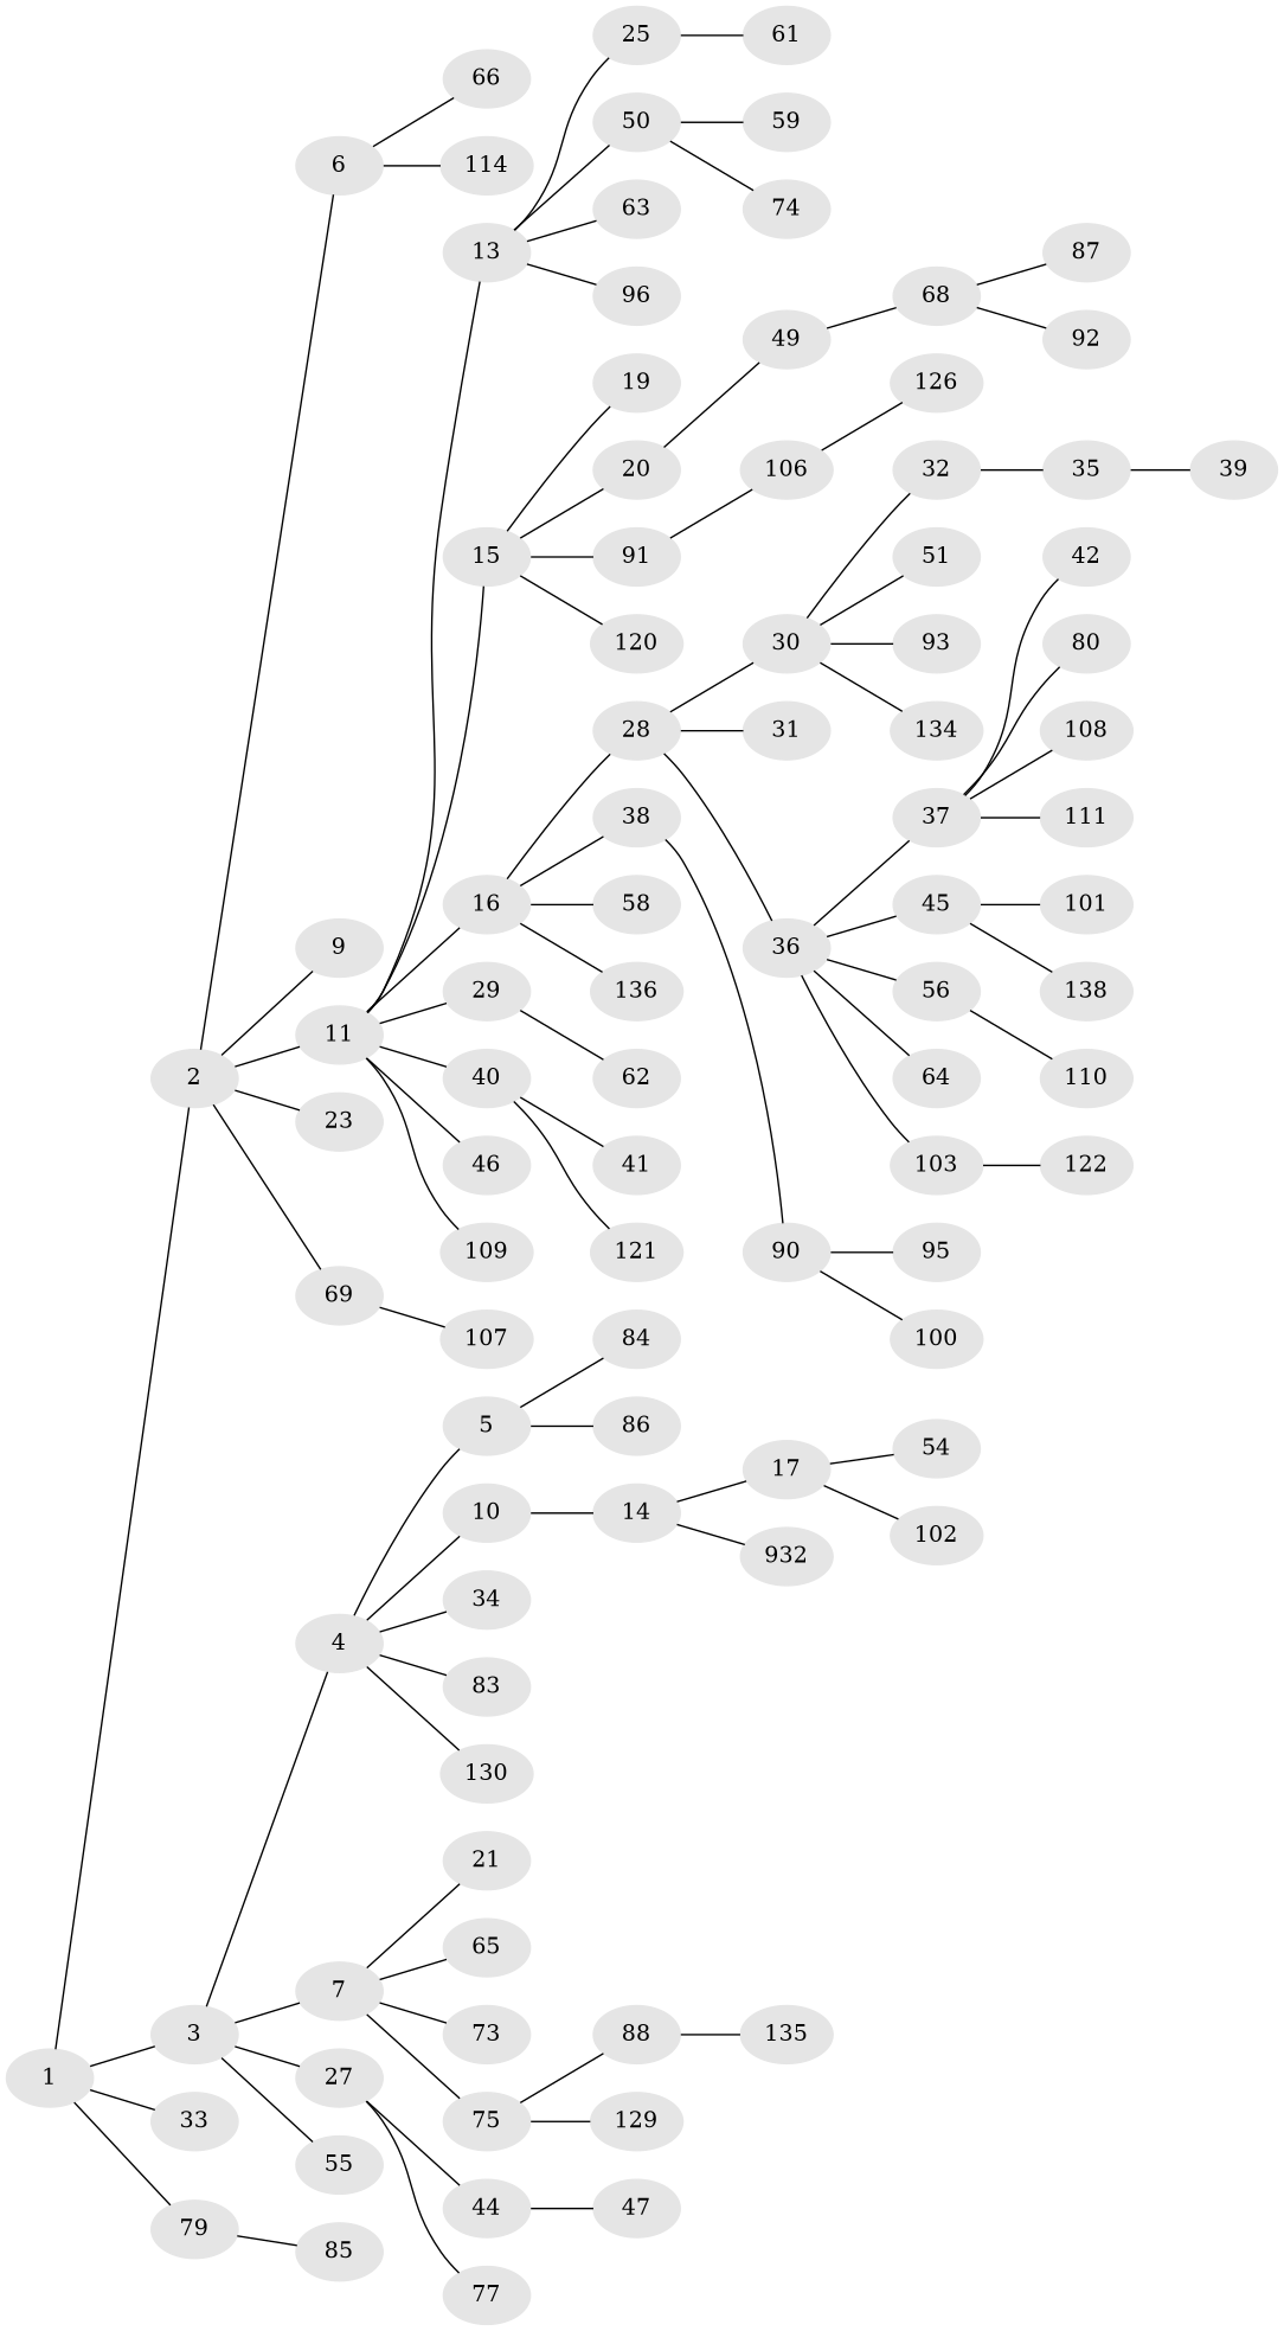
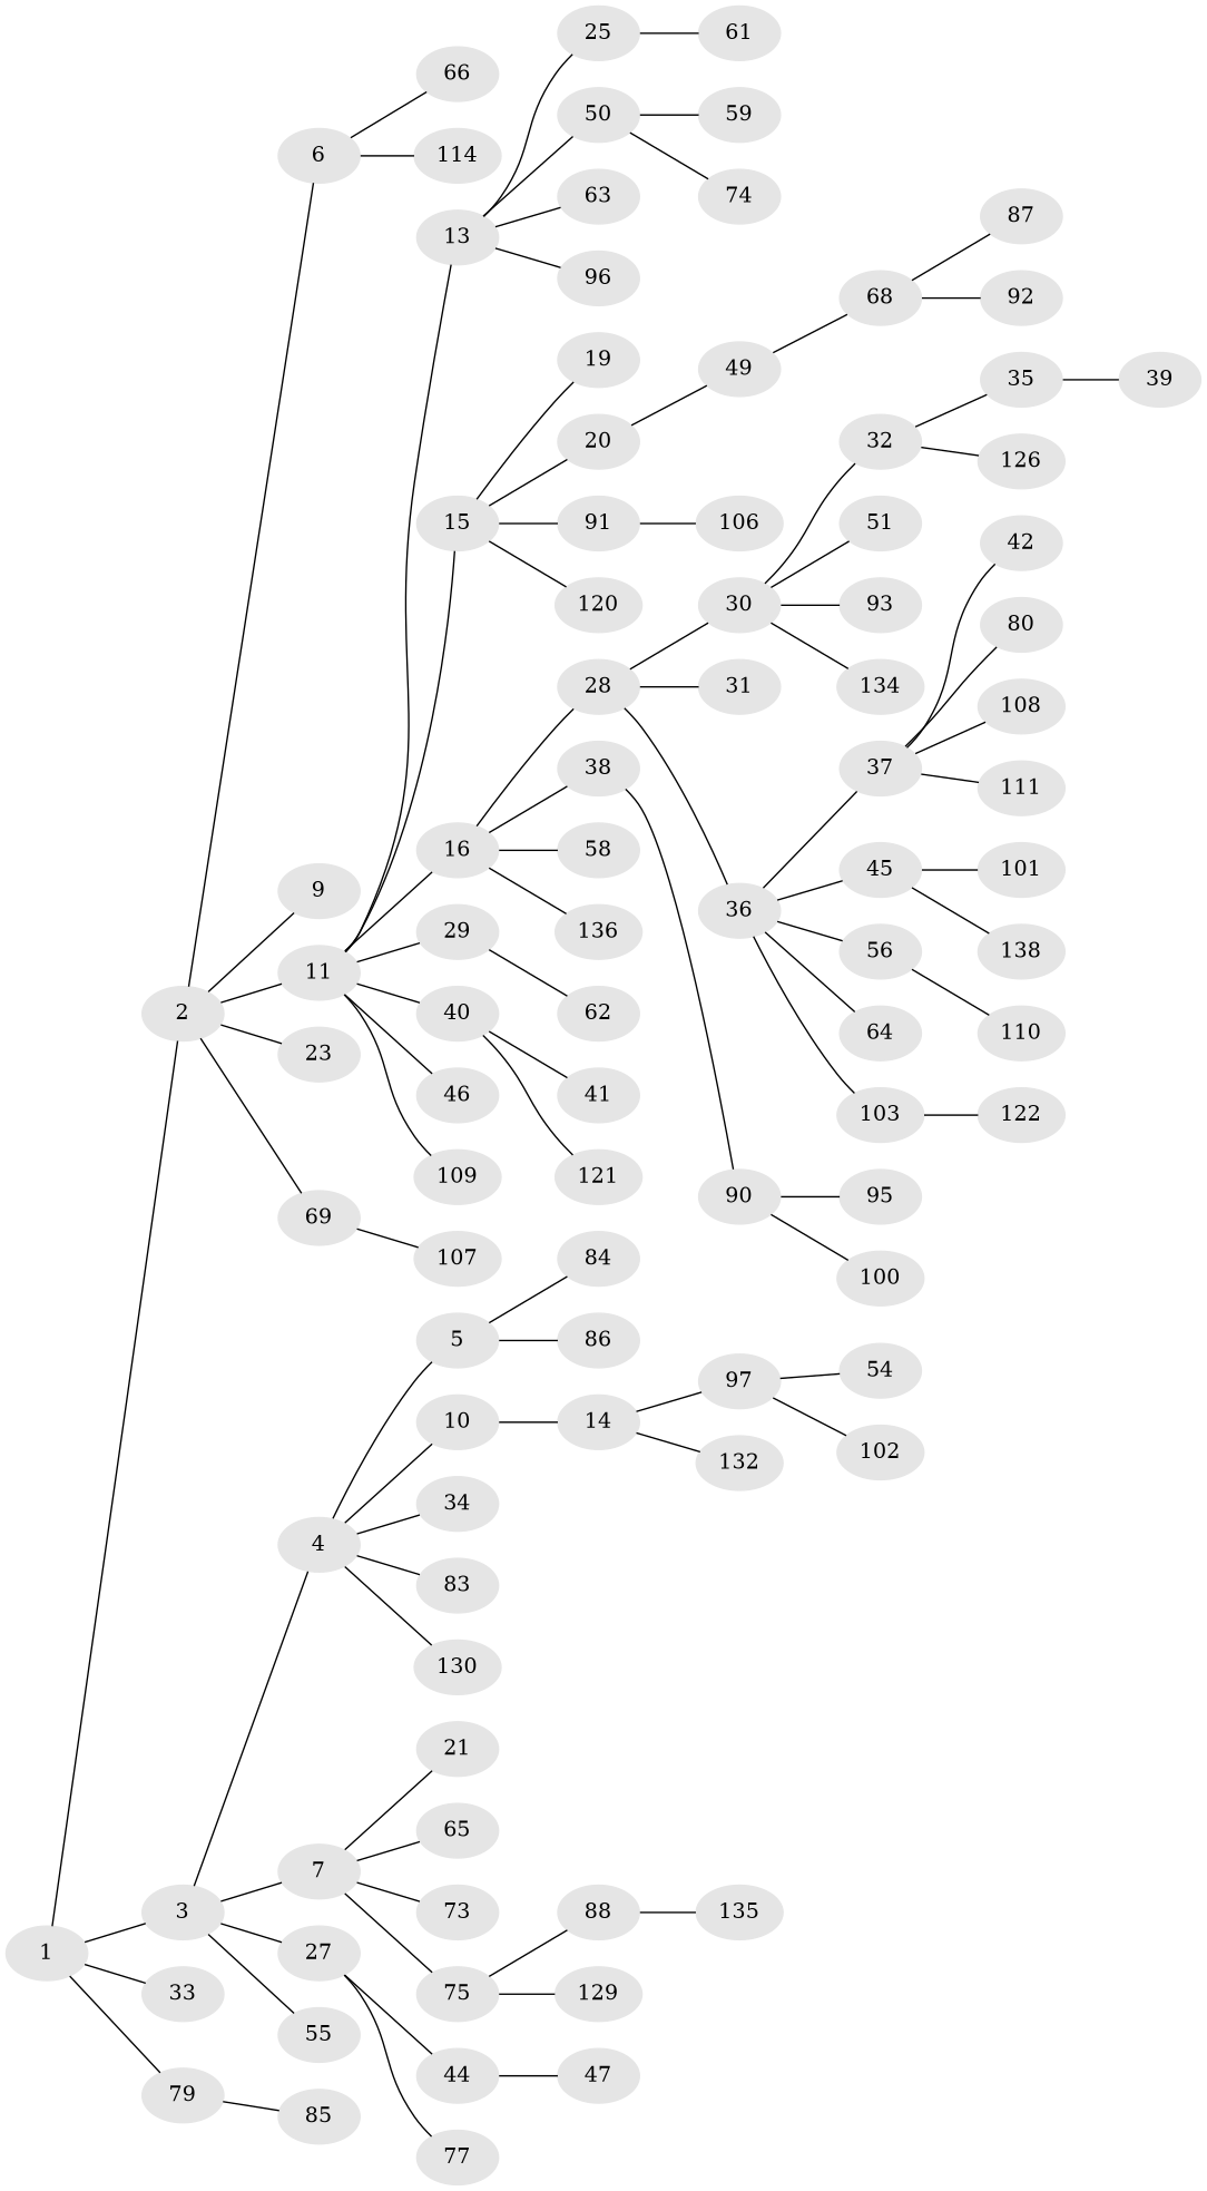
  graph {
    rankdir=LR
    node [color=gray90 style=filled]
    1 [super="+12"]
    2 [super="+8"]
    3 [super="+22"]
    33
    79
    6 [super="+67"]
    9 [super="+76"]
    11 [super="+70"]
    23
    69
    4 [super="+119"]
    7
    27 [super="+60"]
    55
    85
    66
    114
    13 [super="+48"]
    15 [super="+113"]
    16 [super="+72"]
    29
    40
    46
    109
    25
    50 [super="+52"]
    63 [super="+97"]
    96
    107
    5 [super="+18"]
    10
    34 [super="+43"]
    83 [super="+94"]
    130
    21 [super="+26"]
    65
    73 [super="+133"]
    75 [super="+123"]
    44 [super="+57"]
    77
    84 [super="+112"]
    86
    14
    88 [super="+116"]
    129
-   17 [super="+24"]
-   132 [label=932]
+   17 [super="+24" label=97]
+   132
    19
    20 [super="+53"]
    91
    120 [super="+128"]
    28
    38
    58
    136
    62
    41 [super="+127"]
    121
    61 [super="+98"]
    59
    74
    54 [super="+105"]
    102
    49 [super="+104"]
    106 [super="+131"]
    30 [super="+118"]
    31
    36 [super="+124"]
    90 [super="+99"]
    68 [super="+78"]
    47
    32
    51
    93 [super="+137"]
    134
    37 [super="+81"]
    45 [super="+71"]
    56
    64
    103
    35 [super="+125"]
    39
    42
    80
    108
    111 [super="+115"]
    101
    138
    110
    122
    95 [super="+117"]
    100 [super="+139"]
    87
    92
    135
    126
    1 -- 2
    1 -- 3
    1 -- 33
    1 -- 79
    2 -- 6
    2 -- 9
    2 -- 11
    2 -- 23
    2 -- 69
    3 -- 4
    3 -- 7
    3 -- 27
    3 -- 55
    79 -- 85
    6 -- 66
    6 -- 114
    11 -- 13
    11 -- 15
    11 -- 16
    11 -- 29
    11 -- 40
    11 -- 46
    11 -- 109
    69 -- 107
    4 -- 5
    4 -- 10
    4 -- 34
    4 -- 83
    4 -- 130
    7 -- 21
    7 -- 65
    7 -- 73
    7 -- 75
    27 -- 44
    27 -- 77
    13 -- 25
    13 -- 50
    13 -- 63
    13 -- 96
    15 -- 19
    15 -- 20
    15 -- 91
    15 -- 120
    16 -- 28
    16 -- 38
    16 -- 58
    16 -- 136
    29 -- 62
    40 -- 41
    40 -- 121
    25 -- 61
    50 -- 59
    50 -- 74
    5 -- 84
    5 -- 86
    10 -- 14
    75 -- 88
    75 -- 129
    44 -- 47
    14 -- 17
    14 -- 132
    88 -- 135
    17 -- 54
    17 -- 102
    20 -- 49
    91 -- 106
    28 -- 30
    28 -- 31
    28 -- 36
    38 -- 90
    49 -- 68
-   106 -- 126
+   32 -- 126
    30 -- 32
    30 -- 51
    30 -- 93
    30 -- 134
    36 -- 37
    36 -- 45
    36 -- 56
    36 -- 64
    36 -- 103
    90 -- 95
    90 -- 100
    68 -- 87
    68 -- 92
    32 -- 35
    37 -- 42
    37 -- 80
    37 -- 108
    37 -- 111
    45 -- 101
    45 -- 138
    56 -- 110
    103 -- 122
    35 -- 39
  }
